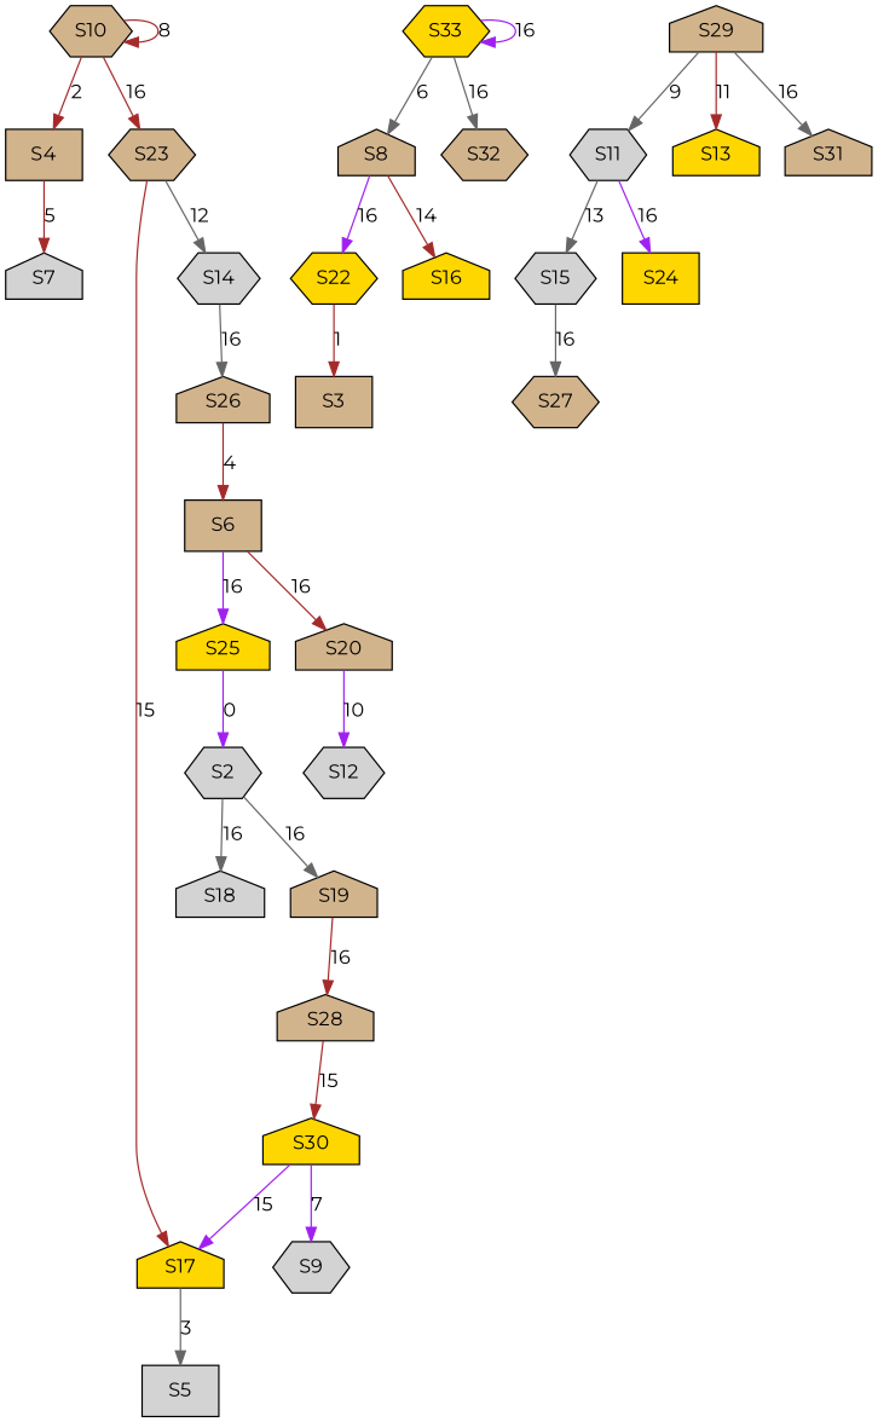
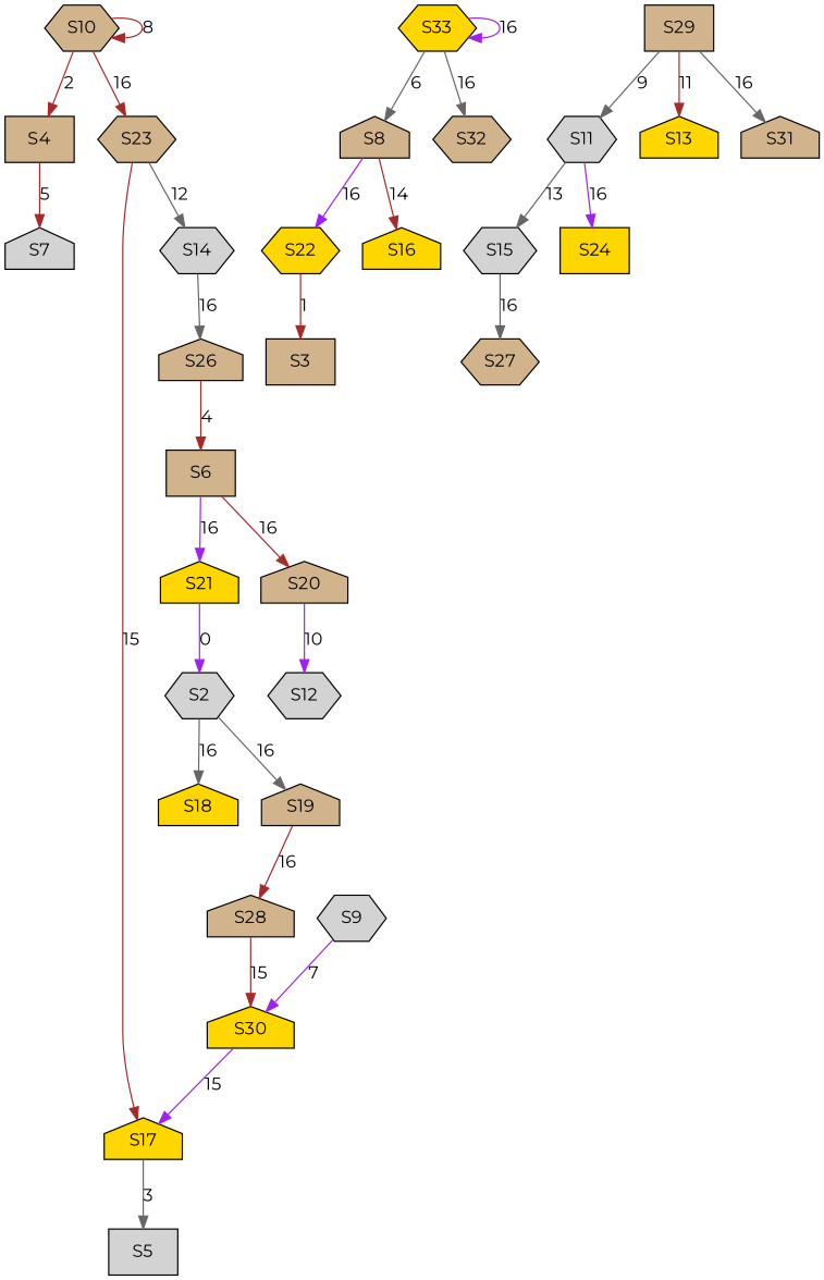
  strict digraph {
    fontname=Montserrat
    node [fillcolor=tan fontname=Montserrat shape=house style=filled]
    edge [color=brown fontname=Montserrat]
-   S21 [fillcolor=gold label=S25]
+   S21 [fillcolor=gold]
    S2 [fillcolor=lightgrey shape=hexagon]
-   S18 [fillcolor=lightgrey]
+   S18 [fillcolor=gold]
    S19
    S28
    S22 [fillcolor=gold shape=hexagon]
    S3 [shape=box]
    S10 [shape=hexagon]
    S4 [shape=box]
    S23 [shape=hexagon]
    S7 [fillcolor=lightgrey]
    S17 [fillcolor=gold]
    S14 [fillcolor=lightgrey shape=hexagon]
    S5 [fillcolor=lightgrey shape=box]
    S6 [shape=box]
    S26
    S20
    S12 [fillcolor=lightgrey shape=hexagon]
    S33 [fillcolor=gold shape=hexagon]
    S8
    S32 [shape=hexagon]
    S16 [fillcolor=gold]
    S30 [fillcolor=gold]
    S9 [fillcolor=lightgrey shape=hexagon]
-   S29
+   S29 [shape=box]
    S11 [fillcolor=lightgrey shape=hexagon]
    S13 [fillcolor=gold]
    S31
    S15 [fillcolor=lightgrey shape=hexagon]
    S24 [fillcolor=gold shape=box]
    S27 [shape=hexagon]
    S21 -> S2 [color=purple label=0]
    S2 -> S18 [color=gray40 label=16]
    S2 -> S19 [color=gray40 label=16]
    S19 -> S28 [label=16]
    S28 -> S30 [label=15]
    S22 -> S3 [label=1]
    S10 -> S10 [label=8]
    S10 -> S4 [label=2]
    S10 -> S23 [label=16]
    S4 -> S7 [label=5]
    S23 -> S17 [label=15]
    S23 -> S14 [color=gray40 label=12]
    S17 -> S5 [color=gray40 label=3]
    S14 -> S26 [color=gray40 label=16]
    S6 -> S21 [color=purple label=16]
    S6 -> S20 [label=16]
    S26 -> S6 [label=4]
    S20 -> S12 [color=purple label=10]
    S33 -> S33 [color=purple label=16]
    S33 -> S8 [color=gray40 label=6]
    S33 -> S32 [color=gray40 label=16]
    S8 -> S22 [color=purple label=16]
    S8 -> S16 [label=14]
    S30 -> S17 [color=purple label=15]
-   S30 -> S9 [color=purple label=7]
+   S9 -> S30 [color=purple label=7]
    S29 -> S11 [color=gray40 label=9]
    S29 -> S13 [label=11]
    S29 -> S31 [color=gray40 label=16]
    S11 -> S15 [color=gray40 label=13]
    S11 -> S24 [color=purple label=16]
    S15 -> S27 [color=gray40 label=16]
  }
